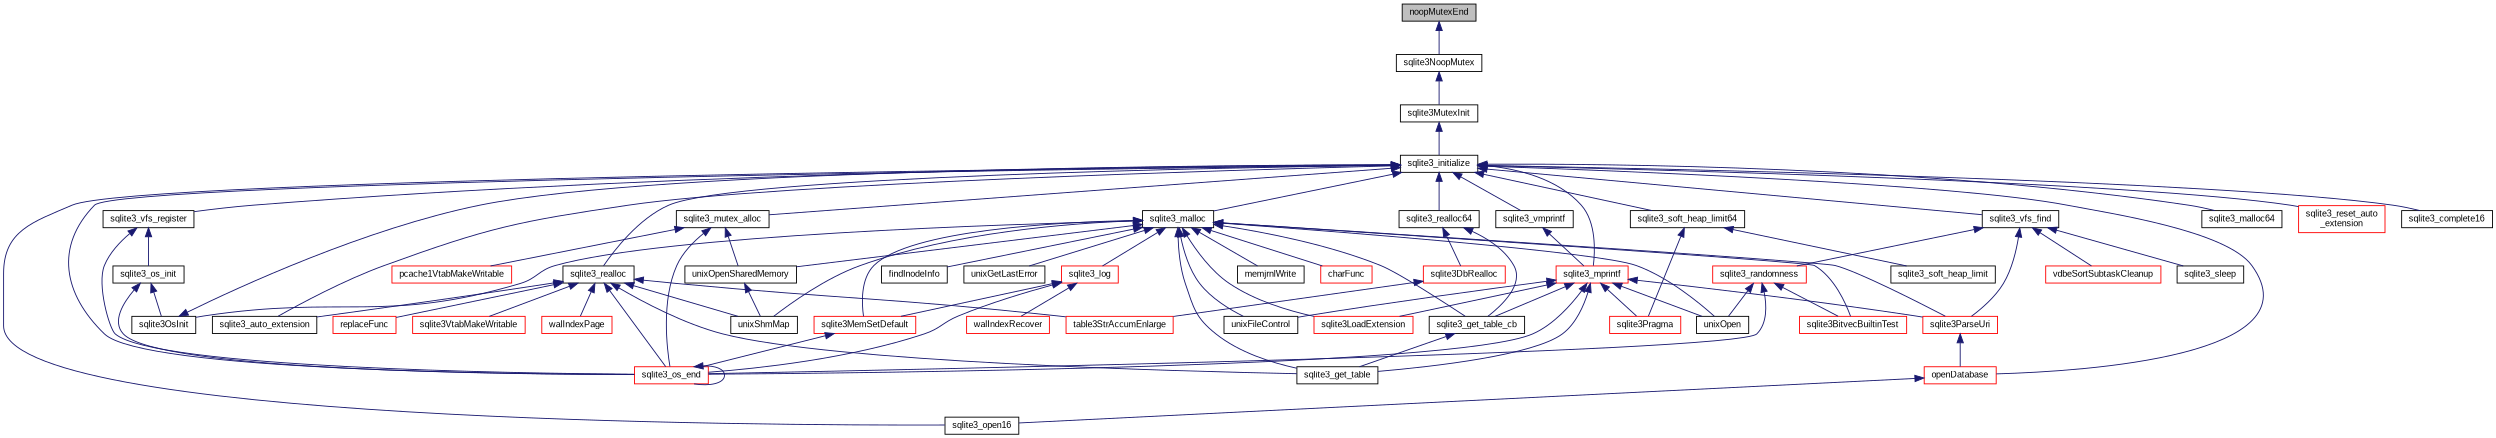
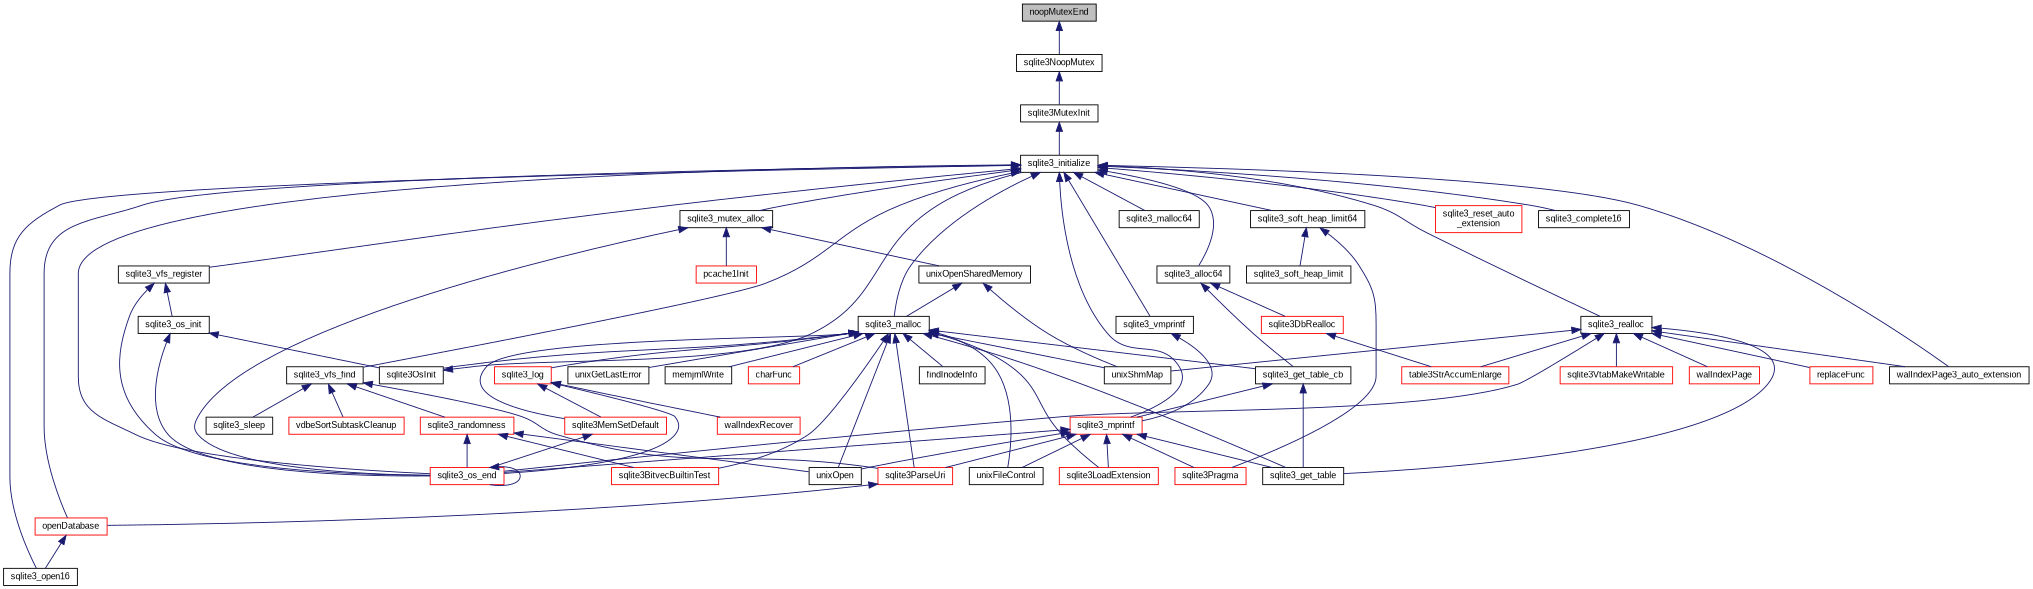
  digraph {
    fontname="Liberation Sans"
    rankdir=TB
    node [color=black fillcolor=white fontname="Liberation Sans" fontsize=10 shape=record style=filled]
    edge [color=midnightblue dir=back fontname="Liberation Sans" fontsize=10 labelfontname=FreeSans labelfontsize=10 style=solid]
    n1 [fillcolor=grey75 fontcolor=black height=0.2 label=noopMutexEnd width=0.4]
    n2 [height=0.2 label=sqlite3NoopMutex width=0.4]
    n3 [height=0.2 label=sqlite3MutexInit width=0.4]
    n4 [height=0.2 label=sqlite3_initialize width=0.4]
    n5 [height=0.2 label=sqlite3_vfs_find width=0.4]
    n6 [color=red height=0.2 label=sqlite3_os_end width=0.4]
    n7 [color=red height=0.2 label=openDatabase width=0.4]
    n8 [height=0.2 label=sqlite3_open16 width=0.4]
    n9 [height=0.2 label=sqlite3_vfs_register width=0.4]
    n10 [height=0.2 label=sqlite3_mutex_alloc width=0.4]
    n11 [height=0.2 label=sqlite3_soft_heap_limit64 width=0.4]
    n12 [height=0.2 label=sqlite3_malloc width=0.4]
    n13 [height=0.2 label=sqlite3_vmprintf width=0.4]
    n14 [color=red height=0.2 label=sqlite3_mprintf width=0.4]
    n15 [height=0.2 label=sqlite3_malloc64 width=0.4]
    n16 [height=0.2 label=sqlite3_realloc width=0.4]
-   n17 [height=0.2 label=sqlite3_auto_extension width=0.4]
-   n18 [height=0.2 label=sqlite3_realloc64 width=0.4]
+   n17 [height=0.2 label=walIndexPage3_auto_extension width=0.4]
+   n18 [height=0.2 label=sqlite3_alloc64 width=0.4]
    n19 [color=red height=0.2 label="sqlite3_reset_auto\l_extension" width=0.4]
    n20 [height=0.2 label=sqlite3_complete16 width=0.4]
    n21 [color=red height=0.2 label=sqlite3_randomness width=0.4]
    n22 [color=red height=0.2 label=vdbeSortSubtaskCleanup width=0.4]
    n23 [color=red height=0.2 label=sqlite3ParseUri width=0.4]
    n24 [height=0.2 label=sqlite3_sleep width=0.4]
    n25 [height=0.2 label=sqlite3_os_init width=0.4]
    n26 [height=0.2 label=unixOpenSharedMemory width=0.4]
-   n27 [color=red height=0.2 label=pcache1VtabMakeWritable width=0.4]
+   n27 [color=red height=0.2 label=pcache1Init width=0.4]
    n28 [height=0.2 label=sqlite3_soft_heap_limit width=0.4]
    n29 [color=red height=0.2 label=sqlite3Pragma width=0.4]
    n30 [height=0.2 label=unixOpen width=0.4]
    n31 [color=red height=0.2 label=sqlite3BitvecBuiltinTest width=0.4]
    n32 [height=0.2 label=sqlite3OsInit width=0.4]
    n33 [height=0.2 label=unixShmMap width=0.4]
    n34 [color=red height=0.2 label=sqlite3MemSetDefault width=0.4]
    n35 [height=0.2 label=unixFileControl width=0.4]
    n36 [color=red height=0.2 label=sqlite3LoadExtension width=0.4]
    n37 [height=0.2 label=sqlite3_get_table_cb width=0.4]
    n38 [height=0.2 label=sqlite3_get_table width=0.4]
    n39 [color=red height=0.2 label=sqlite3_log width=0.4]
    n40 [height=0.2 label=findInodeInfo width=0.4]
    n41 [height=0.2 label=unixGetLastError width=0.4]
    n42 [height=0.2 label=memjrnlWrite width=0.4]
    n43 [color=red height=0.2 label=charFunc width=0.4]
    n44 [color=red height=0.2 label=table3StrAccumEnlarge width=0.4]
    n45 [color=red height=0.2 label=walIndexPage width=0.4]
    n46 [color=red height=0.2 label=replaceFunc width=0.4]
    n47 [color=red height=0.2 label=sqlite3VtabMakeWritable width=0.4]
    n48 [color=red height=0.2 label=sqlite3DbRealloc width=0.4]
    n49 [color=red height=0.2 label=walIndexRecover width=0.4]
    n1 -> n2
    n2 -> n3
    n3 -> n4
    n4 -> n5
    n4 -> n6
    n4 -> n7
    n4 -> n8
    n4 -> n9
    n4 -> n10
    n4 -> n11
    n4 -> n12
    n4 -> n13
    n4 -> n14
    n4 -> n15
    n4 -> n16
    n4 -> n17
    n4 -> n18
    n4 -> n19
    n4 -> n20
    n5 -> n21
    n5 -> n22
    n5 -> n23
    n5 -> n24
    n6 -> n6
    n7 -> n8
    n9 -> n6
    n9 -> n25
    n10 -> n6
    n10 -> n26
    n10 -> n27
    n11 -> n28
    n11 -> n29
    n12 -> n23
-   n12 -> n26
+   n26 -> n12
    n12 -> n30
    n12 -> n31
    n12 -> n32
    n12 -> n33
    n12 -> n34
    n12 -> n35
    n12 -> n36
    n12 -> n37
    n12 -> n38
    n12 -> n39
    n12 -> n40
    n12 -> n41
    n12 -> n42
    n12 -> n43
    n13 -> n14
    n14 -> n6
    n14 -> n23
    n14 -> n29
    n14 -> n30
    n14 -> n35
    n14 -> n36
-   n14 -> n37
+   n37 -> n14
    n14 -> n38
    n16 -> n6
    n16 -> n17
    n16 -> n33
    n16 -> n38
    n16 -> n44
    n16 -> n45
    n16 -> n46
    n16 -> n47
    n18 -> n37
    n18 -> n48
    n21 -> n6
    n21 -> n30
    n21 -> n31
    n23 -> n7
    n25 -> n6
    n25 -> n32
    n26 -> n33
    n32 -> n4
    n34 -> n6
    n37 -> n38
    n39 -> n6
    n39 -> n34
    n39 -> n49
    n48 -> n44
  }
